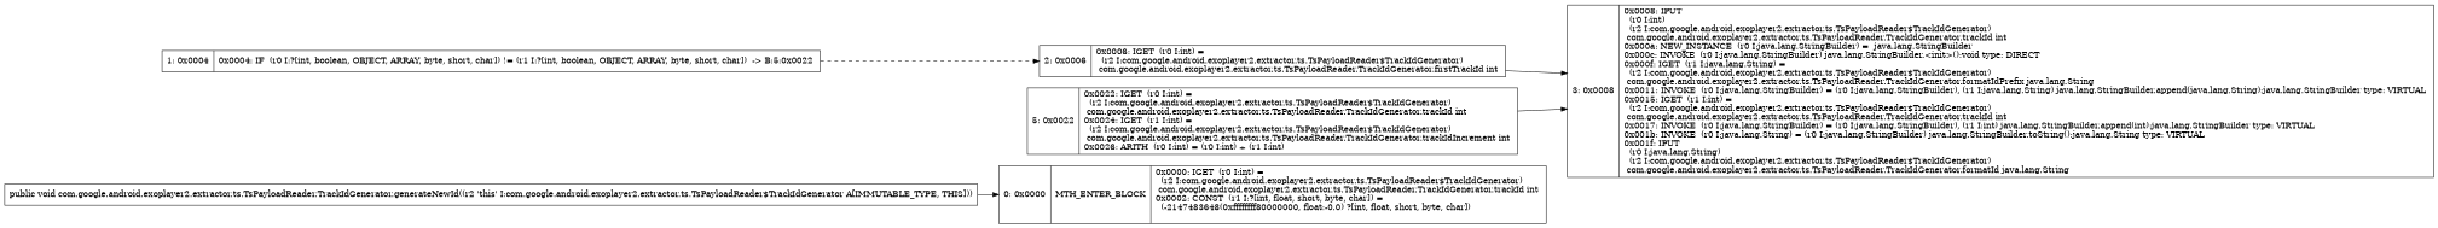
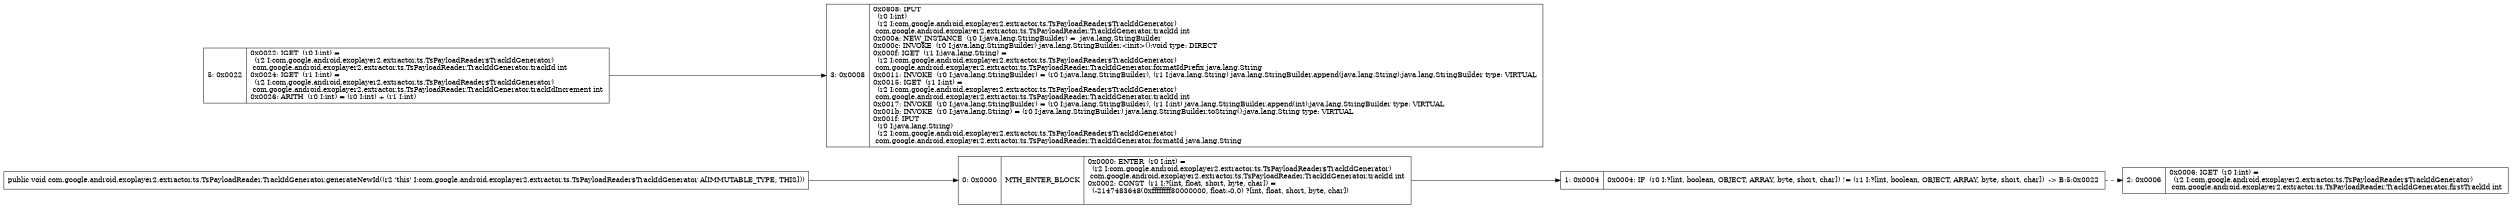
  digraph {
    rankdir=LR
    node [shape=record]
-   n1 [label="{0\:\ 0x0000|MTH_ENTER_BLOCK\l|0x0000: IGET  (r0 I:int) = \l  (r2 I:com.google.android.exoplayer2.extractor.ts.TsPayloadReader$TrackIdGenerator)\l com.google.android.exoplayer2.extractor.ts.TsPayloadReader.TrackIdGenerator.trackId int \l0x0002: CONST  (r1 I:?[int, float, short, byte, char]) = \l  (\-2147483648(0xffffffff80000000, float:\-0.0) ?[int, float, short, byte, char])\l \l}"]
+   n1 [label="{0\:\ 0x0000|MTH_ENTER_BLOCK\l|0x0000: ENTER  (r0 I:int) = \l  (r2 I:com.google.android.exoplayer2.extractor.ts.TsPayloadReader$TrackIdGenerator)\l com.google.android.exoplayer2.extractor.ts.TsPayloadReader.TrackIdGenerator.trackId int \l0x0002: CONST  (r1 I:?[int, float, short, byte, char]) = \l  (\-2147483648(0xffffffff80000000, float:\-0.0) ?[int, float, short, byte, char])\l \l}"]
    n2 [label="{1\:\ 0x0004|0x0004: IF  (r0 I:?[int, boolean, OBJECT, ARRAY, byte, short, char]) != (r1 I:?[int, boolean, OBJECT, ARRAY, byte, short, char])  \-\> B:5:0x0022 \l}"]
    n3 [label="{2\:\ 0x0006|0x0006: IGET  (r0 I:int) = \l  (r2 I:com.google.android.exoplayer2.extractor.ts.TsPayloadReader$TrackIdGenerator)\l com.google.android.exoplayer2.extractor.ts.TsPayloadReader.TrackIdGenerator.firstTrackId int \l}"]
-   n4 [label="{3\:\ 0x0008|0x0008: IPUT  \l  (r0 I:int)\l  (r2 I:com.google.android.exoplayer2.extractor.ts.TsPayloadReader$TrackIdGenerator)\l com.google.android.exoplayer2.extractor.ts.TsPayloadReader.TrackIdGenerator.trackId int \l0x000a: NEW_INSTANCE  (r0 I:java.lang.StringBuilder) =  java.lang.StringBuilder \l0x000c: INVOKE  (r0 I:java.lang.StringBuilder) java.lang.StringBuilder.\<init\>():void type: DIRECT \l0x000f: IGET  (r1 I:java.lang.String) = \l  (r2 I:com.google.android.exoplayer2.extractor.ts.TsPayloadReader$TrackIdGenerator)\l com.google.android.exoplayer2.extractor.ts.TsPayloadReader.TrackIdGenerator.formatIdPrefix java.lang.String \l0x0011: INVOKE  (r0 I:java.lang.StringBuilder) = (r0 I:java.lang.StringBuilder), (r1 I:java.lang.String) java.lang.StringBuilder.append(java.lang.String):java.lang.StringBuilder type: VIRTUAL \l0x0015: IGET  (r1 I:int) = \l  (r2 I:com.google.android.exoplayer2.extractor.ts.TsPayloadReader$TrackIdGenerator)\l com.google.android.exoplayer2.extractor.ts.TsPayloadReader.TrackIdGenerator.trackId int \l0x0017: INVOKE  (r0 I:java.lang.StringBuilder) = (r0 I:java.lang.StringBuilder), (r1 I:int) java.lang.StringBuilder.append(int):java.lang.StringBuilder type: VIRTUAL \l0x001b: INVOKE  (r0 I:java.lang.String) = (r0 I:java.lang.StringBuilder) java.lang.StringBuilder.toString():java.lang.String type: VIRTUAL \l0x001f: IPUT  \l  (r0 I:java.lang.String)\l  (r2 I:com.google.android.exoplayer2.extractor.ts.TsPayloadReader$TrackIdGenerator)\l com.google.android.exoplayer2.extractor.ts.TsPayloadReader.TrackIdGenerator.formatId java.lang.String \l}"]
+   n4 [label="{3\:\ 0x0008|0x0808: IPUT  \l  (r0 I:int)\l  (r2 I:com.google.android.exoplayer2.extractor.ts.TsPayloadReader$TrackIdGenerator)\l com.google.android.exoplayer2.extractor.ts.TsPayloadReader.TrackIdGenerator.trackId int \l0x000a: NEW_INSTANCE  (r0 I:java.lang.StringBuilder) =  java.lang.StringBuilder \l0x000c: INVOKE  (r0 I:java.lang.StringBuilder) java.lang.StringBuilder.\<init\>():void type: DIRECT \l0x000f: IGET  (r1 I:java.lang.String) = \l  (r2 I:com.google.android.exoplayer2.extractor.ts.TsPayloadReader$TrackIdGenerator)\l com.google.android.exoplayer2.extractor.ts.TsPayloadReader.TrackIdGenerator.formatIdPrefix java.lang.String \l0x0011: INVOKE  (r0 I:java.lang.StringBuilder) = (r0 I:java.lang.StringBuilder), (r1 I:java.lang.String) java.lang.StringBuilder.append(java.lang.String):java.lang.StringBuilder type: VIRTUAL \l0x0015: IGET  (r1 I:int) = \l  (r2 I:com.google.android.exoplayer2.extractor.ts.TsPayloadReader$TrackIdGenerator)\l com.google.android.exoplayer2.extractor.ts.TsPayloadReader.TrackIdGenerator.trackId int \l0x0017: INVOKE  (r0 I:java.lang.StringBuilder) = (r0 I:java.lang.StringBuilder), (r1 I:int) java.lang.StringBuilder.append(int):java.lang.StringBuilder type: VIRTUAL \l0x001b: INVOKE  (r0 I:java.lang.String) = (r0 I:java.lang.StringBuilder) java.lang.StringBuilder.toString():java.lang.String type: VIRTUAL \l0x001f: IPUT  \l  (r0 I:java.lang.String)\l  (r2 I:com.google.android.exoplayer2.extractor.ts.TsPayloadReader$TrackIdGenerator)\l com.google.android.exoplayer2.extractor.ts.TsPayloadReader.TrackIdGenerator.formatId java.lang.String \l}"]
    n5 [label="{5\:\ 0x0022|0x0022: IGET  (r0 I:int) = \l  (r2 I:com.google.android.exoplayer2.extractor.ts.TsPayloadReader$TrackIdGenerator)\l com.google.android.exoplayer2.extractor.ts.TsPayloadReader.TrackIdGenerator.trackId int \l0x0024: IGET  (r1 I:int) = \l  (r2 I:com.google.android.exoplayer2.extractor.ts.TsPayloadReader$TrackIdGenerator)\l com.google.android.exoplayer2.extractor.ts.TsPayloadReader.TrackIdGenerator.trackIdIncrement int \l0x0026: ARITH  (r0 I:int) = (r0 I:int) + (r1 I:int) \l}"]
    n6 [label="{public void com.google.android.exoplayer2.extractor.ts.TsPayloadReader.TrackIdGenerator.generateNewId((r2 'this' I:com.google.android.exoplayer2.extractor.ts.TsPayloadReader$TrackIdGenerator A[IMMUTABLE_TYPE, THIS])) }"]
+   n1 -> n2
    n2 -> n3 [style=dashed]
-   n3 -> n4
    n5 -> n4
    n6 -> n1
  }
